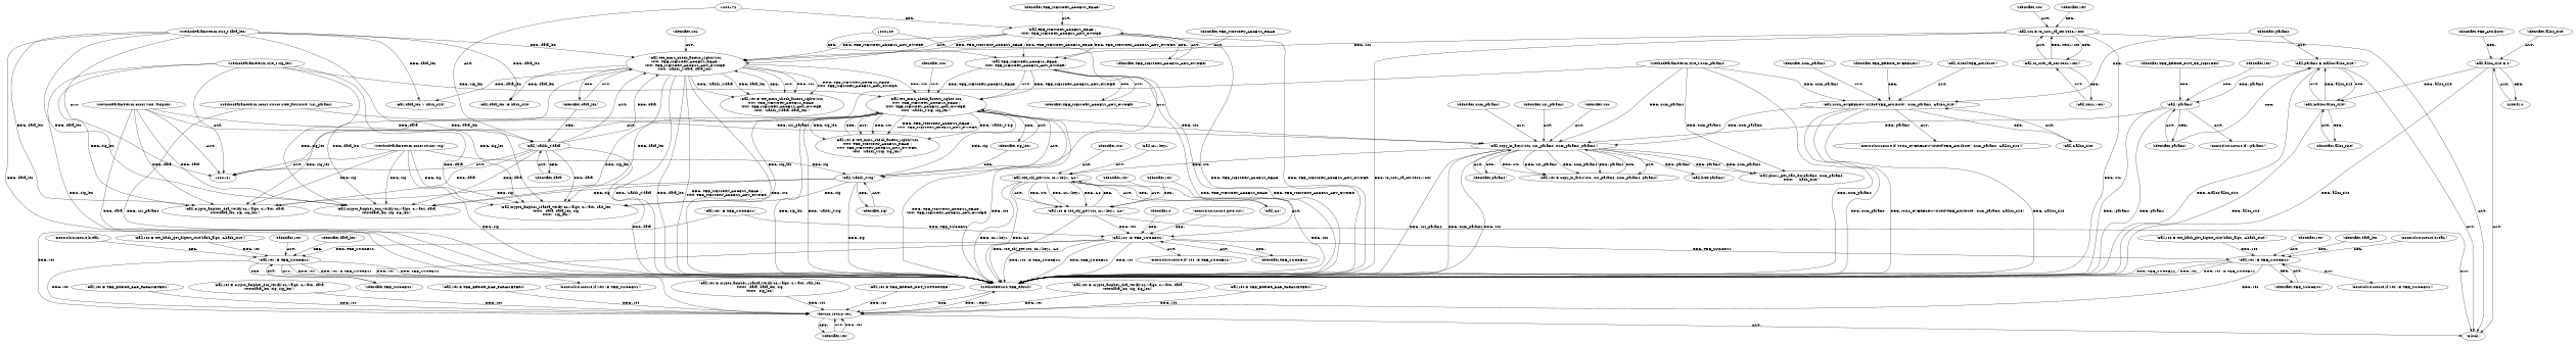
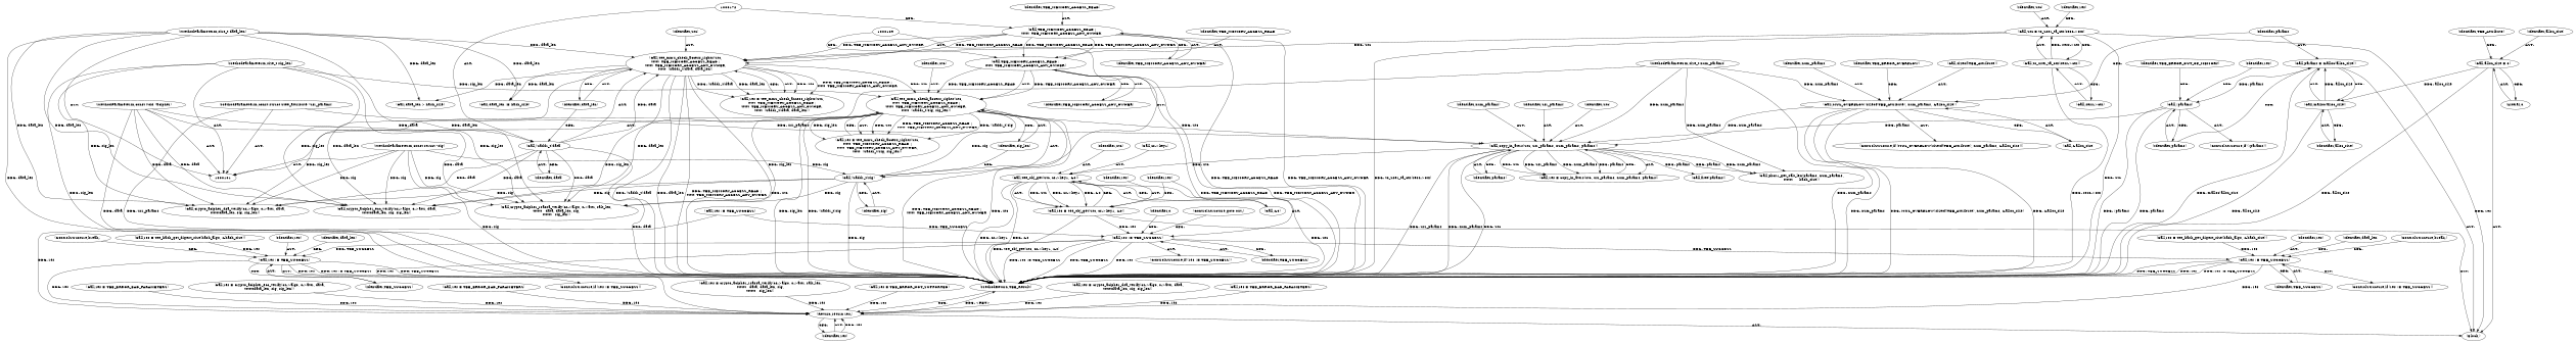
  digraph {
    n1 [label="(Call,tee_obj_get(utc, cs->key1, &o))"]
    n2 [label="(Call,res = tee_obj_get(utc, cs->key1, &o))"]
    n3 [label="(MethodReturn,TEE_Result)"]
    n4 [label="(Call,&o)"]
    n5 [label="(Block,)"]
    n6 [label="(Call,res != TEE_SUCCESS)"]
    n7 [label="(Return,return res;)"]
    n8 [label="(Call,copy_in_attrs(utc, usr_params, num_params, params))"]
    n9 [label="(Identifier,params)"]
    n10 [label="(Call,res = copy_in_attrs(utc, usr_params, num_params, params))"]
    n11 [label="(Call,free(params))"]
    n12 [label="(Call,pkcs1_get_salt_len(params, num_params,\n\t\t\t\t\t\t      hash_size))"]
    n13 [label="(Call,tee_mmu_check_access_rights(utc,\n\t\t\t\t\t  TEE_MEMORY_ACCESS_READ |\n\t\t\t\t\t  TEE_MEMORY_ACCESS_ANY_OWNER,\n\t\t\t\t\t  (uaddr_t)sig, sig_len))"]
    n14 [label="(Call,crypto_acipher_dsa_verify(cs->algo, o->attr, data,\n\t\t\t\t\t\tdata_len, sig, sig_len))"]
    n15 [label="(Call,res = tee_mmu_check_access_rights(utc,\n\t\t\t\t\t  TEE_MEMORY_ACCESS_READ |\n\t\t\t\t\t  TEE_MEMORY_ACCESS_ANY_OWNER,\n\t\t\t\t\t  (uaddr_t)sig, sig_len))"]
    n16 [label="(Call,crypto_acipher_rsassa_verify(cs->algo, o->attr, salt_len,\n\t\t\t\t\t\t   data, data_len, sig,\n\t\t\t\t\t\t   sig_len))"]
    n17 [label="(Identifier,sig_len)"]
    n18 [label="(Call,crypto_acipher_ecc_verify(cs->algo, o->attr, data,\n\t\t\t\t\t\tdata_len, sig, sig_len))"]
    n19 [label="(Call,(uaddr_t)sig)"]
    n20 [label="(Call,tee_mmu_check_access_rights(utc,\n\t\t\t\t\t  TEE_MEMORY_ACCESS_READ |\n\t\t\t\t\t  TEE_MEMORY_ACCESS_ANY_OWNER,\n\t\t\t\t\t  (uaddr_t)data, data_len))"]
    n21 [label="(Call,res = tee_mmu_check_access_rights(utc,\n\t\t\t\t\t  TEE_MEMORY_ACCESS_READ |\n\t\t\t\t\t  TEE_MEMORY_ACCESS_ANY_OWNER,\n\t\t\t\t\t  (uaddr_t)data, data_len))"]
    n22 [label="(Call,data_len > hash_size)"]
    n23 [label="(Call,data_len != hash_size)"]
    n24 [label="(Identifier,data_len)"]
    n25 [label="(Call,(uaddr_t)data)"]
    n26 [label="(Call,utc = to_user_ta_ctx(sess->ctx))"]
    n27 [label="(Call,to_user_ta_ctx(sess->ctx))"]
    n28 [label="(Call,sess->ctx)"]
    n29 [label="(Call,TEE_MEMORY_ACCESS_READ |\n\t\t\t\t\t  TEE_MEMORY_ACCESS_ANY_OWNER)"]
    n30 [label="(Call,TEE_MEMORY_ACCESS_READ |\n\t\t\t\t\t  TEE_MEMORY_ACCESS_ANY_OWNER)"]
    n31 [label="(Identifier,TEE_MEMORY_ACCESS_ANY_OWNER)"]
    n32 [label="(Identifier,TEE_MEMORY_ACCESS_ANY_OWNER)"]
    n33 [label="(Identifier,data)"]
    n34 [label="(MethodParameterIn,const void *acipher)"]
    1000101
    n36 [label="(MethodParameterIn,size_t data_len)"]
    n37 [label="(Identifier,sig)"]
    n38 [label="(MethodParameterIn,const struct *sig)"]
    n39 [label="(MethodParameterIn,size_t sig_len)"]
    n40 [label="(MethodParameterIn,const struct utee_attribute *usr_params)"]
    n41 [label="(Call,MUL_OVERFLOW(sizeof(TEE_Attribute), num_params, &alloc_size))"]
    n42 [label="(Call,&alloc_size)"]
    n43 [label="(ControlStructure,if (MUL_OVERFLOW(sizeof(TEE_Attribute), num_params, &alloc_size)))"]
    n44 [label="(MethodParameterIn,size_t num_params)"]
    n45 [label="(Call,!params)"]
    n46 [label="(ControlStructure,if (!params))"]
    n47 [label="(Identifier,params)"]
    n48 [label="(Call,params = malloc(alloc_size))"]
    n49 [label="(Call,malloc(alloc_size))"]
    n50 [label="(Identifier,alloc_size)"]
    n51 [label="(Call,alloc_size = 0)"]
    n52 [label="(Literal,0)"]
    n53 [label="(Call,res != TEE_SUCCESS)"]
    n54 [label="(Call,res != TEE_SUCCESS)"]
    n55 [label="(Identifier,TEE_SUCCESS)"]
    n56 [label="(ControlStructure,if (res != TEE_SUCCESS))"]
    n57 [label="(Identifier,TEE_SUCCESS)"]
    n58 [label="(ControlStructure,if (res != TEE_SUCCESS))"]
    n59 [label="(Identifier,res)"]
    n60 [label="(Identifier,TEE_SUCCESS)"]
    n61 [label="(ControlStructure,if (res != TEE_SUCCESS))"]
    n62 [label="(Call,res = TEE_ERROR_BAD_PARAMETERS)"]
    n63 [label="(Call,sizeof(TEE_Attribute))"]
    n64 [label="(Identifier,num_params)"]
    n65 [label="(Call,res = crypto_acipher_ecc_verify(cs->algo, o->attr, data,\n\t\t\t\t\t\tdata_len, sig, sig_len))"]
    n66 [label="(Call,res = tee_hash_get_digest_size(hash_algo, &hash_size))"]
    n67 [label="(Identifier,o)"]
    n68 [label="(Identifier,TEE_ERROR_OUT_OF_MEMORY)"]
    n69 [label="(Identifier,utc)"]
    n70 [label="(Identifier,params)"]
    n71 [label="(Identifier,usr_params)"]
    n72 [label="(Identifier,res)"]
    n73 [label="(Identifier,res)"]
    n74 [label="(Identifier,data_len)"]
    n75 [label="(Call,res = TEE_ERROR_BAD_PARAMETERS)"]
    n76 [label="(Identifier,num_params)"]
    n77 [label="(Call,cs->key1)"]
    n78 [label="(Call,res != TEE_SUCCESS)"]
    n79 [label="(Identifier,res)"]
    n80 [label="(Identifier,data_len)"]
    n81 [label="(Identifier,res)"]
    n82 [label="(ControlStructure,goto out;)"]
    n83 [label="(Identifier,utc)"]
    n84 [label="(Identifier,alloc_size)"]
    n85 [label="(Call,res = crypto_acipher_rsassa_verify(cs->algo, o->attr, salt_len,\n\t\t\t\t\t\t   data, data_len, sig,\n\t\t\t\t\t\t   sig_len))"]
    n86 [label="(Identifier,utc)"]
    n87 [label="(Identifier,res)"]
    n88 [label="(ControlStructure,break;)"]
    n89 [label="(Identifier,TEE_MEMORY_ACCESS_READ)"]
    n90 [label="(Call,res = TEE_ERROR_NOT_SUPPORTED)"]
    n91 [label="(Identifier,utc)"]
    n92 [label="(Call,res = crypto_acipher_dsa_verify(cs->algo, o->attr, data,\n\t\t\t\t\t\tdata_len, sig, sig_len))"]
    n93 [label="(Call,res = tee_hash_get_digest_size(hash_algo, &hash_size))"]
    n94 [label="(ControlStructure,break;)"]
    n95 [label="(Identifier,TEE_MEMORY_ACCESS_READ)"]
    n96 [label="(Identifier,TEE_Attribute)"]
    n97 [label="(Identifier,res)"]
    n98 [label="(Identifier,TEE_ERROR_OVERFLOW)"]
    n99 [label="(Call,res = TEE_ERROR_BAD_PARAMETERS)"]
    n100 [label="(Identifier,utc)"]
    1000172
    1000189
    n1 -> n2 [label="AST: "]
    n1 -> n2 [label="DDG: utc"]
    n1 -> n2 [label="DDG: cs->key1"]
    n1 -> n2 [label="DDG: &o"]
    n1 -> n3 [label="DDG: cs->key1"]
    n1 -> n3 [label="DDG: &o"]
    n1 -> n3 [label="DDG: utc"]
    n1 -> n4 [label="CFG: "]
    n2 -> n1 [label="CFG: "]
    n2 -> n3 [label="DDG: tee_obj_get(utc, cs->key1, &o)"]
    n2 -> n5 [label="AST: "]
    n2 -> n6 [label="DDG: res"]
    n3 -> n7 [label="CFG: "]
    n4 -> n1 [label="AST: "]
    n6 -> n3 [label="DDG: res != TEE_SUCCESS"]
    n6 -> n3 [label="DDG: TEE_SUCCESS"]
    n6 -> n3 [label="DDG: res"]
    n6 -> n7 [label="DDG: res"]
    n6 -> n53 [label="DDG: TEE_SUCCESS"]
    n6 -> n54 [label="DDG: TEE_SUCCESS"]
    n6 -> n55 [label="CFG: "]
    n6 -> n56 [label="AST: "]
    n7 -> n3 [label="DDG: <RET>"]
    n7 -> n5 [label="AST: "]
    n7 -> n59 [label="CFG: "]
    n8 -> n1 [label="DDG: utc"]
    n8 -> n3 [label="DDG: num_params"]
    n8 -> n3 [label="DDG: utc"]
    n8 -> n3 [label="DDG: usr_params"]
    n8 -> n9 [label="CFG: "]
    n8 -> n10 [label="AST: "]
    n8 -> n10 [label="DDG: utc"]
    n8 -> n10 [label="DDG: usr_params"]
    n8 -> n10 [label="DDG: num_params"]
    n8 -> n10 [label="DDG: params"]
    n8 -> n11 [label="DDG: params"]
    n8 -> n12 [label="DDG: params"]
    n8 -> n12 [label="DDG: num_params"]
    n9 -> n8 [label="AST: "]
    n10 -> n8 [label="CFG: "]
    n13 -> n3 [label="DDG: (uaddr_t)sig"]
    n13 -> n3 [label="DDG: TEE_MEMORY_ACCESS_READ |\n\t\t\t\t\t  TEE_MEMORY_ACCESS_ANY_OWNER"]
    n13 -> n3 [label="DDG: utc"]
    n13 -> n3 [label="DDG: sig_len"]
    n13 -> n8 [label="DDG: utc"]
    n13 -> n14 [label="DDG: sig_len"]
    n13 -> n15 [label="AST: "]
    n13 -> n15 [label="DDG: utc"]
    n13 -> n15 [label="DDG: TEE_MEMORY_ACCESS_READ |\n\t\t\t\t\t  TEE_MEMORY_ACCESS_ANY_OWNER"]
    n13 -> n15 [label="DDG: (uaddr_t)sig"]
    n13 -> n15 [label="DDG: sig_len"]
    n13 -> n16 [label="DDG: sig_len"]
    n13 -> n17 [label="CFG: "]
    n13 -> n18 [label="DDG: sig_len"]
    n15 -> n13 [label="CFG: "]
    n17 -> n13 [label="AST: "]
    n17 -> n19 [label="CFG: "]
    n19 -> n3 [label="DDG: sig"]
    n19 -> n13 [label="AST: "]
    n19 -> n13 [label="DDG: sig"]
    n19 -> n14 [label="DDG: sig"]
    n19 -> n16 [label="DDG: sig"]
    n19 -> n18 [label="DDG: sig"]
    n19 -> n37 [label="CFG: "]
    n20 -> n3 [label="DDG: TEE_MEMORY_ACCESS_READ |\n\t\t\t\t\t  TEE_MEMORY_ACCESS_ANY_OWNER"]
    n20 -> n3 [label="DDG: utc"]
    n20 -> n3 [label="DDG: (uaddr_t)data"]
    n20 -> n3 [label="DDG: data_len"]
    n20 -> n13 [label="DDG: utc"]
    n20 -> n16 [label="DDG: data_len"]
    n20 -> n18 [label="DDG: data_len"]
    n20 -> n21 [label="AST: "]
    n20 -> n21 [label="DDG: utc"]
    n20 -> n21 [label="DDG: TEE_MEMORY_ACCESS_READ |\n\t\t\t\t\t  TEE_MEMORY_ACCESS_ANY_OWNER"]
    n20 -> n21 [label="DDG: (uaddr_t)data"]
    n20 -> n21 [label="DDG: data_len"]
    n20 -> n22 [label="DDG: data_len"]
    n20 -> n23 [label="DDG: data_len"]
    n20 -> n24 [label="CFG: "]
    n21 -> n20 [label="CFG: "]
    n24 -> n20 [label="AST: "]
    n24 -> n25 [label="CFG: "]
    n25 -> n3 [label="DDG: data"]
    n25 -> n14 [label="DDG: data"]
    n25 -> n16 [label="DDG: data"]
    n25 -> n18 [label="DDG: data"]
    n25 -> n20 [label="AST: "]
    n25 -> n20 [label="DDG: data"]
    n25 -> n33 [label="CFG: "]
    n26 -> n3 [label="DDG: to_user_ta_ctx(sess->ctx)"]
    n26 -> n3 [label="DDG: utc"]
-   n26 -> n5 [label="AST: "]
+   n26 -> n5 [label="DDG: res"]
    n26 -> n20 [label="DDG: utc"]
    n26 -> n27 [label="CFG: "]
+   n27 -> n3 [label="DDG: sess->ctx"]
    n27 -> n26 [label="AST: "]
    n27 -> n26 [label="DDG: sess->ctx"]
    n27 -> n28 [label="CFG: "]
    n28 -> n27 [label="AST: "]
    n29 -> n3 [label="DDG: TEE_MEMORY_ACCESS_READ"]
    n29 -> n3 [label="DDG: TEE_MEMORY_ACCESS_ANY_OWNER"]
    n29 -> n20 [label="AST: "]
    n29 -> n20 [label="DDG: TEE_MEMORY_ACCESS_READ"]
    n29 -> n20 [label="DDG: TEE_MEMORY_ACCESS_ANY_OWNER"]
    n29 -> n30 [label="DDG: TEE_MEMORY_ACCESS_READ"]
    n29 -> n30 [label="DDG: TEE_MEMORY_ACCESS_ANY_OWNER"]
    n29 -> n31 [label="CFG: "]
    n30 -> n3 [label="DDG: TEE_MEMORY_ACCESS_READ"]
    n30 -> n3 [label="DDG: TEE_MEMORY_ACCESS_ANY_OWNER"]
    n30 -> n13 [label="AST: "]
    n30 -> n13 [label="DDG: TEE_MEMORY_ACCESS_READ"]
    n30 -> n13 [label="DDG: TEE_MEMORY_ACCESS_ANY_OWNER"]
    n30 -> n32 [label="CFG: "]
    n31 -> n29 [label="AST: "]
    n32 -> n30 [label="AST: "]
    n33 -> n25 [label="AST: "]
    n34 -> n3 [label="DDG: data"]
    n34 -> n14 [label="DDG: data"]
    n34 -> n16 [label="DDG: data"]
    n34 -> n18 [label="DDG: data"]
    n34 -> n25 [label="DDG: data"]
    n34 -> 1000101 [label="AST: "]
    n36 -> n3 [label="DDG: data_len"]
    n36 -> n14 [label="DDG: data_len"]
    n36 -> n16 [label="DDG: data_len"]
    n36 -> n18 [label="DDG: data_len"]
    n36 -> n20 [label="DDG: data_len"]
    n36 -> n22 [label="DDG: data_len"]
    n36 -> n23 [label="DDG: data_len"]
    n36 -> 1000101 [label="AST: "]
    n37 -> n19 [label="AST: "]
    n38 -> n3 [label="DDG: sig"]
    n38 -> n14 [label="DDG: sig"]
    n38 -> n16 [label="DDG: sig"]
    n38 -> n18 [label="DDG: sig"]
    n38 -> n19 [label="DDG: sig"]
    n38 -> 1000101 [label="AST: "]
    n39 -> n3 [label="DDG: sig_len"]
    n39 -> n13 [label="DDG: sig_len"]
    n39 -> n14 [label="DDG: sig_len"]
    n39 -> n16 [label="DDG: sig_len"]
    n39 -> n18 [label="DDG: sig_len"]
    n39 -> 1000101 [label="AST: "]
    n40 -> n3 [label="DDG: usr_params"]
    n40 -> n8 [label="DDG: usr_params"]
-   n25 -> 1000101 [label="AST: "]
+   n40 -> 1000101 [label="AST: "]
    n41 -> n3 [label="DDG: num_params"]
    n41 -> n3 [label="DDG: MUL_OVERFLOW(sizeof(TEE_Attribute), num_params, &alloc_size)"]
    n41 -> n3 [label="DDG: &alloc_size"]
    n41 -> n8 [label="DDG: num_params"]
    n41 -> n42 [label="CFG: "]
    n41 -> n43 [label="AST: "]
    n42 -> n41 [label="AST: "]
    n44 -> n3 [label="DDG: num_params"]
    n44 -> n8 [label="DDG: num_params"]
    n44 -> n12 [label="DDG: num_params"]
    n44 -> 1000101 [label="AST: "]
    n44 -> n41 [label="DDG: num_params"]
    n45 -> n3 [label="DDG: !params"]
    n45 -> n3 [label="DDG: params"]
    n45 -> n8 [label="DDG: params"]
    n45 -> n46 [label="AST: "]
    n45 -> n47 [label="CFG: "]
    n47 -> n45 [label="AST: "]
    n47 -> n48 [label="CFG: "]
    n48 -> n3 [label="DDG: malloc(alloc_size)"]
    n48 -> n5 [label="AST: "]
    n48 -> n45 [label="DDG: params"]
    n48 -> n49 [label="CFG: "]
    n49 -> n3 [label="DDG: alloc_size"]
    n49 -> n48 [label="AST: "]
    n49 -> n48 [label="DDG: alloc_size"]
    n49 -> n50 [label="CFG: "]
    n50 -> n49 [label="AST: "]
    n51 -> n3 [label="DDG: alloc_size"]
    n51 -> n5 [label="AST: "]
    n51 -> n49 [label="DDG: alloc_size"]
    n51 -> n52 [label="CFG: "]
    n52 -> n51 [label="AST: "]
    n53 -> n3 [label="DDG: TEE_SUCCESS"]
    n53 -> n3 [label="DDG: res"]
    n53 -> n3 [label="DDG: res != TEE_SUCCESS"]
    n53 -> n7 [label="DDG: res"]
    n53 -> n57 [label="CFG: "]
    n53 -> n58 [label="AST: "]
    n54 -> n3 [label="DDG: res != TEE_SUCCESS"]
    n54 -> n3 [label="DDG: TEE_SUCCESS"]
    n54 -> n3 [label="DDG: res"]
    n54 -> n7 [label="DDG: res"]
    n54 -> n60 [label="CFG: "]
    n54 -> n61 [label="AST: "]
    n55 -> n6 [label="AST: "]
    n57 -> n53 [label="AST: "]
    n59 -> n7 [label="AST: "]
    n59 -> n7 [label="DDG: res"]
    n60 -> n54 [label="AST: "]
    n62 -> n7 [label="DDG: res"]
    n63 -> n41 [label="AST: "]
    n64 -> n8 [label="AST: "]
    n65 -> n7 [label="DDG: res"]
    n66 -> n53 [label="DDG: res"]
    n67 -> n6 [label="CFG: "]
    n68 -> n45 [label="CFG: "]
    n69 -> n26 [label="AST: "]
    n70 -> n41 [label="CFG: "]
    n70 -> n48 [label="AST: "]
    n71 -> n8 [label="AST: "]
    n72 -> n2 [label="CFG: "]
    n72 -> n6 [label="AST: "]
    n73 -> n53 [label="AST: "]
    n74 -> n54 [label="CFG: "]
    n75 -> n7 [label="DDG: res"]
    n76 -> n41 [label="AST: "]
    n77 -> n1 [label="AST: "]
    n78 -> n6 [label="DDG: TEE_SUCCESS"]
    n78 -> n7 [label="DDG: res"]
    n79 -> n2 [label="AST: "]
    n80 -> n53 [label="CFG: "]
    n81 -> n45 [label="CFG: "]
    n82 -> n6 [label="CFG: "]
    n83 -> n1 [label="AST: "]
    n84 -> n51 [label="AST: "]
    n85 -> n7 [label="DDG: res"]
    n86 -> n13 [label="AST: "]
    n87 -> n26 [label="CFG: "]
    n88 -> n54 [label="CFG: "]
    n89 -> n30 [label="AST: "]
    n90 -> n7 [label="DDG: res"]
    n91 -> n8 [label="AST: "]
    n92 -> n7 [label="DDG: res"]
    n93 -> n54 [label="DDG: res"]
    n94 -> n53 [label="CFG: "]
    n95 -> n29 [label="AST: "]
    n96 -> n51 [label="CFG: "]
    n97 -> n54 [label="AST: "]
    n98 -> n41 [label="CFG: "]
    n99 -> n7 [label="DDG: res"]
    n100 -> n20 [label="AST: "]
    1000172 -> n25 [label="AST: "]
    1000172 -> n29 [label="CFG: "]
    1000189 -> n19 [label="AST: "]
    1000189 -> n30 [label="CFG: "]
  }
